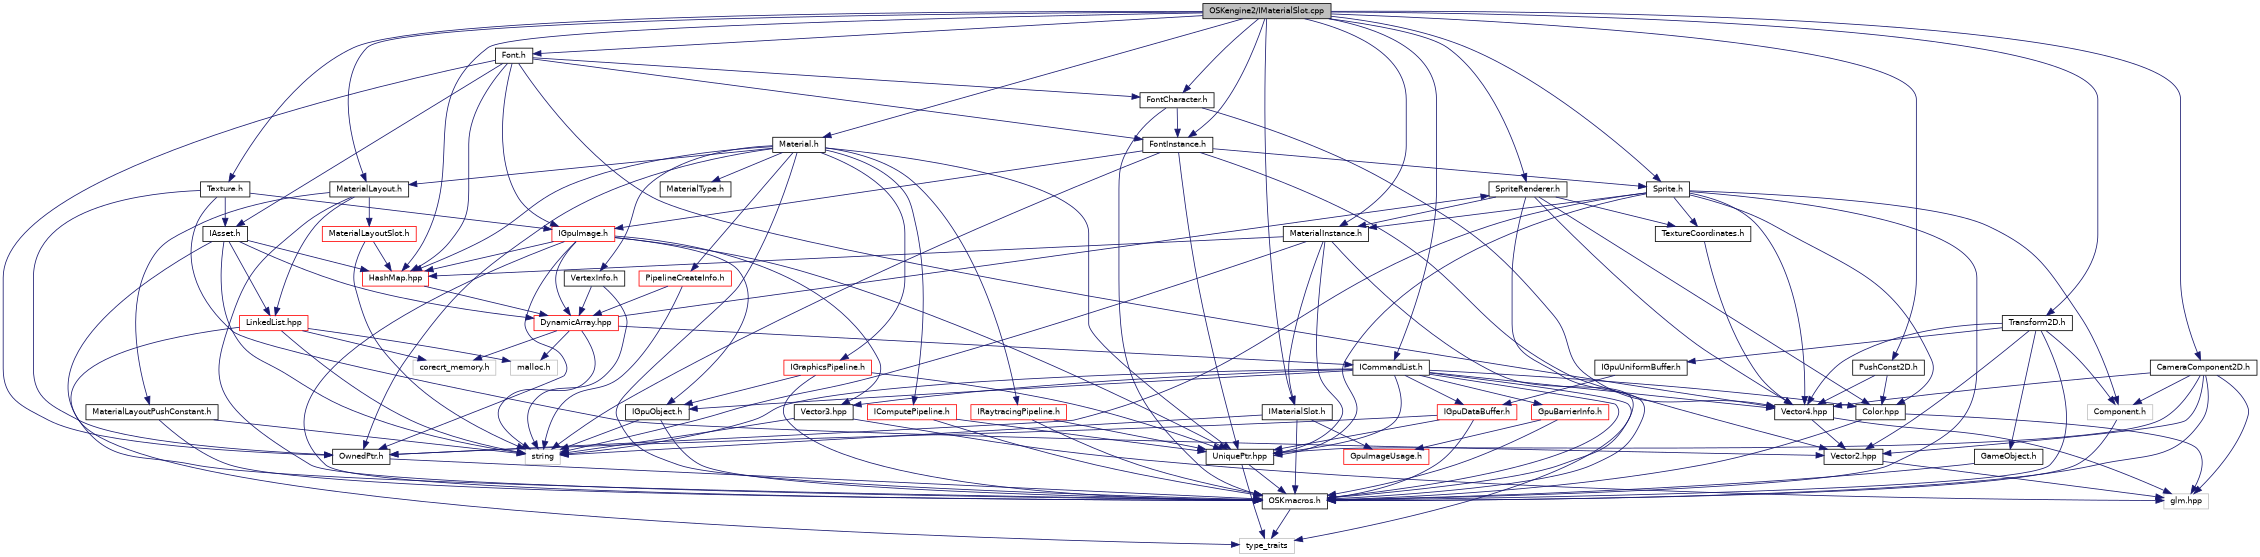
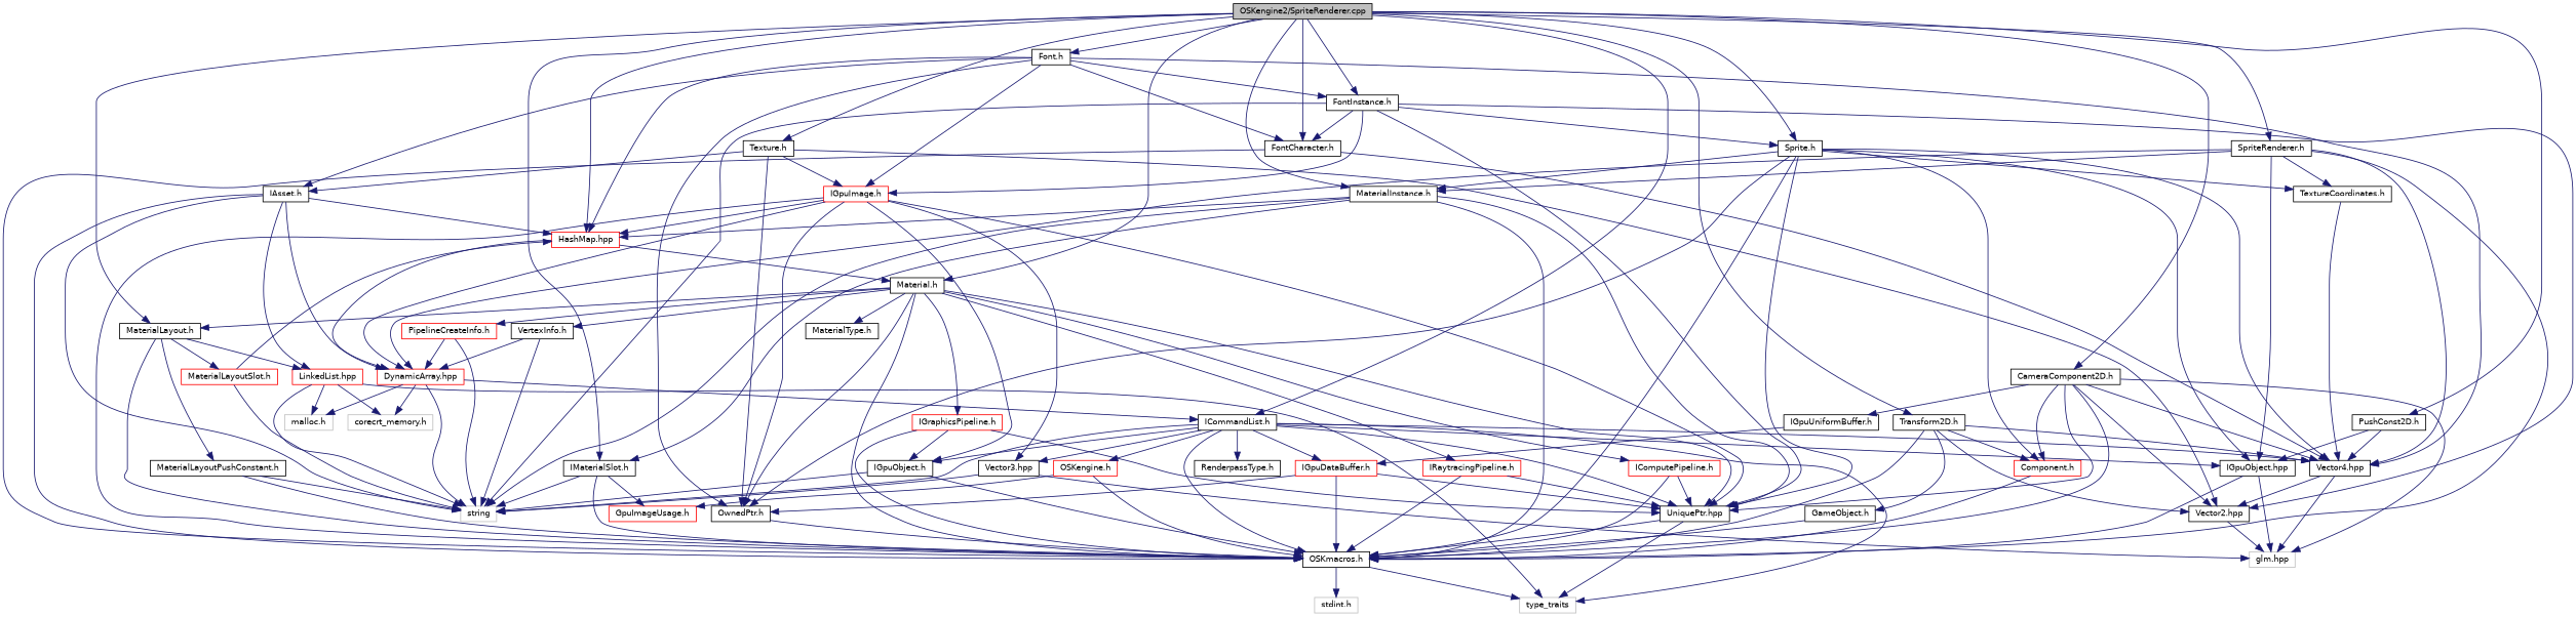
  digraph {
    node [color=black fillcolor=white fontname=Helvetica fontsize=10 shape=record style=filled]
    edge [color=midnightblue fontname=Helvetica fontsize=10 labelfontname=Helvetica labelfontsize=10 style=solid]
-   n1 [fillcolor=grey75 fontcolor=black height=0.2 label="OSKengine2/IMaterialSlot.cpp" width=0.4]
+   n1 [fillcolor=grey75 fontcolor=black height=0.2 label="OSKengine2/SpriteRenderer.cpp" width=0.4]
    n2 [height=0.2 label="SpriteRenderer.h" width=0.4]
    n3 [height=0.2 label="MaterialInstance.h" width=0.4]
    n4 [height=0.2 label="IMaterialSlot.h" width=0.4]
    n5 [height=0.2 label="PushConst2D.h" width=0.4]
    n6 [height=0.2 label="Sprite.h" width=0.4]
    n7 [height=0.2 label="Transform2D.h" width=0.4]
    n8 [height=0.2 label="ICommandList.h" width=0.4]
    n9 [height=0.2 label="MaterialLayout.h" width=0.4]
    n10 [height=0.2 label="CameraComponent2D.h" width=0.4]
    n11 [height=0.2 label="Texture.h" width=0.4]
    n12 [height=0.2 label="Material.h" width=0.4]
    n13 [height=0.2 label="Font.h" width=0.4]
    n14 [height=0.2 label="FontInstance.h" width=0.4]
    n15 [height=0.2 label="FontCharacter.h" width=0.4]
    n16 [color=red height=0.2 label="HashMap.hpp" width=0.4]
    n17 [height=0.2 label="OSKmacros.h" width=0.4]
    n18 [color=red height=0.2 label="DynamicArray.hpp" width=0.4]
    n19 [height=0.2 label="Vector4.hpp" width=0.4]
-   n20 [height=0.2 label="Color.hpp" width=0.4]
+   n20 [height=0.2 label="IGpuObject.hpp" width=0.4]
    n21 [height=0.2 label="TextureCoordinates.h" width=0.4]
    n22 [color=grey75 height=0.2 label=string width=0.4]
    n23 [height=0.2 label="UniquePtr.hpp" width=0.4]
    n24 [color=red height=0.2 label="GpuImageUsage.h" width=0.4]
-   n25 [color=grey75 height=0.2 label="Component.h" width=0.4]
+   n25 [color=red height=0.2 label="Component.h" width=0.4]
    n26 [height=0.2 label="OwnedPtr.h" width=0.4]
    n27 [height=0.2 label="Vector2.hpp" width=0.4]
    n28 [height=0.2 label="GameObject.h" width=0.4]
    n29 [color=grey75 height=0.2 label=type_traits width=0.4]
    n30 [color=red height=0.2 label="IGpuDataBuffer.h" width=0.4]
+   n31 [height=0.2 label="RenderpassType.h" width=0.4]
    n32 [height=0.2 label="Vector3.hpp" width=0.4]
    n33 [height=0.2 label="IGpuObject.h" width=0.4]
-   n34 [color=red height=0.2 label="GpuBarrierInfo.h" width=0.4]
+   n34 [color=red height=0.2 label="OSKengine.h" width=0.4]
    n35 [color=red height=0.2 label="MaterialLayoutSlot.h" width=0.4]
    n36 [color=red height=0.2 label="LinkedList.hpp" width=0.4]
    n37 [height=0.2 label="MaterialLayoutPushConstant.h" width=0.4]
    n38 [color=grey75 height=0.2 label="glm.hpp" width=0.4]
    n39 [height=0.2 label="IGpuUniformBuffer.h" width=0.4]
    n40 [height=0.2 label="IAsset.h" width=0.4]
    n41 [color=red height=0.2 label="IGpuImage.h" width=0.4]
    n42 [color=red height=0.2 label="PipelineCreateInfo.h" width=0.4]
    n43 [height=0.2 label="VertexInfo.h" width=0.4]
    n44 [color=red height=0.2 label="IGraphicsPipeline.h" width=0.4]
    n45 [color=red height=0.2 label="IRaytracingPipeline.h" width=0.4]
    n46 [color=red height=0.2 label="IComputePipeline.h" width=0.4]
    n47 [height=0.2 label="MaterialType.h" width=0.4]
+   n48 [color=grey75 height=0.2 label="stdint.h" width=0.4]
    n49 [color=grey75 height=0.2 label="corecrt_memory.h" width=0.4]
    n50 [color=grey75 height=0.2 label="malloc.h" width=0.4]
    n1 -> n2
    n1 -> n3
    n1 -> n4
    n1 -> n5
    n1 -> n6
    n1 -> n7
    n1 -> n8
    n1 -> n9
    n1 -> n10
    n1 -> n11
    n1 -> n12
    n1 -> n13
    n1 -> n14
    n1 -> n15
    n1 -> n16
    n2 -> n3
    n2 -> n17
-   n18 -> n2
+   n2 -> n18
    n2 -> n19
    n2 -> n20
    n2 -> n21
    n3 -> n4
    n3 -> n16
    n3 -> n17
    n3 -> n22
    n3 -> n23
    n4 -> n17
    n4 -> n22
    n4 -> n24
    n5 -> n19
    n5 -> n20
    n6 -> n3
    n6 -> n17
    n6 -> n19
    n6 -> n20
    n6 -> n21
    n6 -> n23
    n6 -> n25
    n6 -> n26
    n7 -> n17
    n7 -> n19
    n7 -> n25
    n7 -> n27
    n7 -> n28
    n8 -> n17
    n8 -> n19
    n8 -> n20
    n8 -> n22
    n8 -> n23
    n8 -> n29
    n8 -> n30
+   n8 -> n31
    n8 -> n32
    n8 -> n33
    n8 -> n34
    n9 -> n17
    n9 -> n35
    n9 -> n36
    n9 -> n37
    n10 -> n17
    n10 -> n19
    n10 -> n23
    n10 -> n25
    n10 -> n27
    n10 -> n38
-   n7 -> n39
+   n10 -> n39
    n11 -> n26
    n11 -> n27
    n11 -> n40
    n11 -> n41
    n12 -> n9
-   n12 -> n16
+   n16 -> n12
    n12 -> n17
    n12 -> n23
    n12 -> n26
    n12 -> n42
    n12 -> n43
    n12 -> n44
    n12 -> n45
    n12 -> n46
    n12 -> n47
    n13 -> n14
    n13 -> n15
    n13 -> n16
    n13 -> n19
    n13 -> n26
    n13 -> n40
    n13 -> n41
    n14 -> n6
-   n15 -> n14
+   n14 -> n15
    n14 -> n22
    n14 -> n23
    n14 -> n27
    n14 -> n41
    n15 -> n17
    n15 -> n19
    n16 -> n18
    n17 -> n29
+   n17 -> n48
    n18 -> n8
    n18 -> n22
    n18 -> n49
    n18 -> n50
    n19 -> n27
    n19 -> n38
    n20 -> n17
    n20 -> n38
    n21 -> n19
    n23 -> n17
    n23 -> n29
    n25 -> n17
    n26 -> n17
    n27 -> n38
    n28 -> n17
    n30 -> n17
    n30 -> n23
    n30 -> n26
    n32 -> n22
    n32 -> n38
    n33 -> n17
    n33 -> n22
    n34 -> n17
    n34 -> n24
    n35 -> n16
    n35 -> n22
    n36 -> n22
    n36 -> n29
    n36 -> n49
    n36 -> n50
    n37 -> n17
    n37 -> n22
    n39 -> n30
    n40 -> n16
    n40 -> n17
    n40 -> n18
    n40 -> n22
    n40 -> n36
    n41 -> n16
    n41 -> n17
    n41 -> n18
    n41 -> n23
    n41 -> n26
    n41 -> n32
    n41 -> n33
    n42 -> n18
    n42 -> n22
    n43 -> n18
    n43 -> n22
    n44 -> n17
    n44 -> n23
    n44 -> n33
    n45 -> n17
    n45 -> n23
    n46 -> n17
    n46 -> n23
  }
